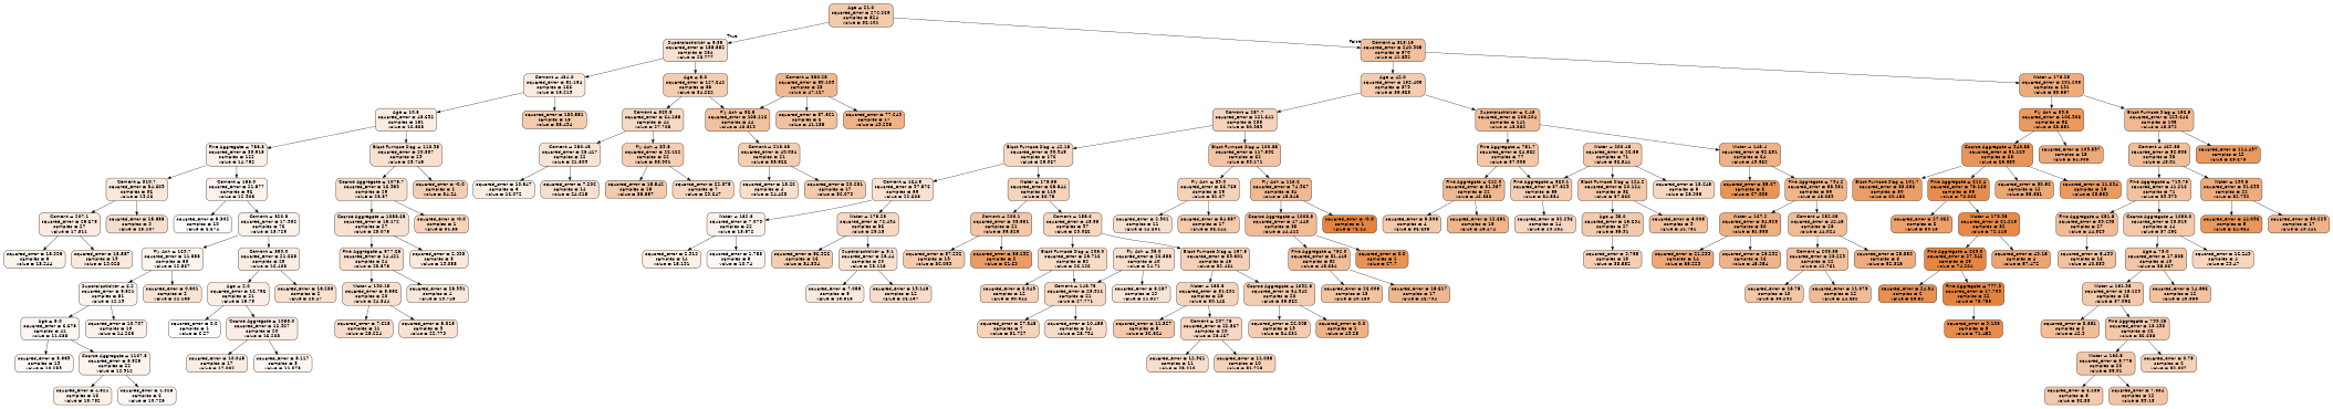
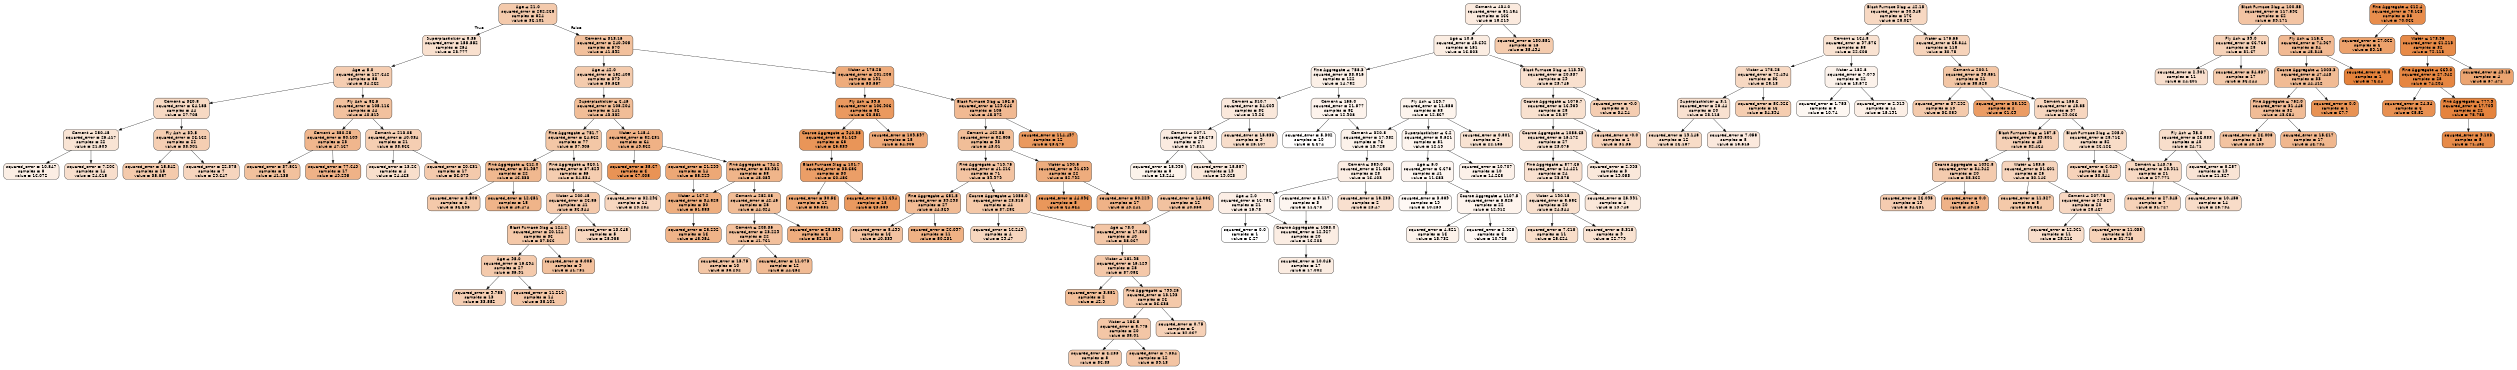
  digraph {
    node [color=black fillcolor="#f4caac" fontname=helvetica shape=box style="filled, rounded"]
    edge [fontname=helvetica]
-   n1 [label=<Age &le; 21.0<br/>squared_error = 272.268<br/>samples = 824<br/>value = 36.101>]
+   n1 [label=<Age &le; 21.0<br/>squared_error = 282.268<br/>samples = 824<br/>value = 36.101>]
    n2 [fillcolor="#f9e0ce" label=<Superplasticizer &le; 8.35<br/>squared_error = 155.552<br/>samples = 254<br/>value = 23.777>]
    n3 [fillcolor="#f2c09c" label=<Cement &le; 313.15<br/>squared_error = 240.905<br/>samples = 570<br/>value = 41.592>]
    n4 [fillcolor="#fbeade" label=<Cement &le; 434.0<br/>squared_error = 81.184<br/>samples = 166<br/>value = 18.219>]
    n5 [fillcolor="#f5cdb1" label=<Age &le; 5.0<br/>squared_error = 127.642<br/>samples = 88<br/>value = 34.262>]
    n6 [fillcolor="#f4cbad" label=<Age &le; 42.0<br/>squared_error = 152.408<br/>samples = 379<br/>value = 35.563>]
    n7 [fillcolor="#eeab7b" label=<Water &le; 178.25<br/>squared_error = 201.208<br/>samples = 191<br/>value = 53.557>]
    n8 [fillcolor="#fbede2" label=<Age &le; 10.5<br/>squared_error = 43.692<br/>samples = 151<br/>value = 16.503>]
    n9 [fillcolor="#f4cbad" label=<squared_error = 130.551<br/>samples = 15<br/>value = 35.494>]
    n10 [fillcolor="#f7d9c3" label=<Cement &le; 360.8<br/>squared_error = 64.185<br/>samples = 44<br/>value = 27.705>]
    n11 [fillcolor="#f2c19e" label=<Fly Ash &le; 86.5<br/>squared_error = 105.116<br/>samples = 44<br/>value = 40.819>]
    n12 [fillcolor="#fcf0e7" label=<Fine Aggregate &le; 758.3<br/>squared_error = 33.815<br/>samples = 122<br/>value = 14.782>]
    n13 [fillcolor="#f9e0ce" label=<Blast Furnace Slag &le; 113.95<br/>squared_error = 20.337<br/>samples = 29<br/>value = 23.745>]
    n14 [fillcolor="#fae8db" label=<Cement &le; 310.7<br/>squared_error = 34.609<br/>samples = 36<br/>value = 19.26>]
    n15 [fillcolor="#fdf3ec" label=<Cement &le; 155.0<br/>squared_error = 21.577<br/>samples = 86<br/>value = 12.908>]
    n16 [fillcolor="#f9e1cf" label=<Coarse Aggregate &le; 1075.7<br/>squared_error = 16.989<br/>samples = 28<br/>value = 23.37>]
    n17 [fillcolor="#f5cdb1" label=<squared_error = -0.0<br/>samples = 1<br/>value = 34.24>]
    n18 [fillcolor="#fbebe0" label=<Cement &le; 207.1<br/>squared_error = 25.673<br/>samples = 27<br/>value = 17.311>]
    n19 [fillcolor="#f8ddca" label=<squared_error = 15.835<br/>samples = 9<br/>value = 25.107>]
    n20 [fillcolor="#fffefe" label=<squared_error = 5.302<br/>samples = 10<br/>value = 6.674>]
    n21 [fillcolor="#fcf2ea" label=<Cement &le; 320.5<br/>squared_error = 17.932<br/>samples = 76<br/>value = 13.728>]
    n22 [fillcolor="#fcf3eb" label=<squared_error = 18.998<br/>samples = 8<br/>value = 13.244>]
    n23 [fillcolor="#fae8db" label=<squared_error = 18.587<br/>samples = 19<br/>value = 19.023>]
    n24 [fillcolor="#fdf4ed" label=<Fly Ash &le; 169.7<br/>squared_error = 11.858<br/>samples = 53<br/>value = 12.567>]
    n25 [fillcolor="#fbede3" label=<Cement &le; 389.0<br/>squared_error = 21.668<br/>samples = 23<br/>value = 16.403>]
    n26 [fillcolor="#fdf4ee" label=<Superplasticizer &le; 6.2<br/>squared_error = 8.521<br/>samples = 51<br/>value = 12.19>]
    n27 [fillcolor="#f9e3d2" label=<squared_error = 0.801<br/>samples = 2<br/>value = 22.185>]
    n28 [fillcolor="#fceee5" label=<Age &le; 2.0<br/>squared_error = 16.786<br/>samples = 21<br/>value = 15.73>]
    n29 [fillcolor="#f9e0cf" label=<squared_error = 18.233<br/>samples = 2<br/>value = 23.47>]
    n30 [fillcolor="#fdf5f0" label=<Age &le; 5.0<br/>squared_error = 6.678<br/>samples = 41<br/>value = 11.683>]
    n31 [fillcolor="#fcf1e9" label=<squared_error = 10.707<br/>samples = 10<br/>value = 14.268>]
    n32 [fillcolor="#fef8f4" label=<squared_error = 3.889<br/>samples = 19<br/>value = 10.259>]
    n33 [fillcolor="#fdf3ec" label=<Coarse Aggregate &le; 1107.5<br/>squared_error = 5.825<br/>samples = 22<br/>value = 12.912>]
    n34 [fillcolor="#fcf2ea" label=<squared_error = 4.821<br/>samples = 16<br/>value = 13.732>]
    n35 [fillcolor="#fdf7f3" label=<squared_error = 1.925<br/>samples = 6<br/>value = 10.725>]
    n36 [fillcolor="#ffffff" label=<squared_error = 0.0<br/>samples = 1<br/>value = 6.27>]
    n37 [fillcolor="#fbede3" label=<Coarse Aggregate &le; 1053.0<br/>squared_error = 12.927<br/>samples = 20<br/>value = 16.203>]
    n38 [fillcolor="#fbece1" label=<squared_error = 10.045<br/>samples = 17<br/>value = 17.002>]
    n39 [fillcolor="#fdf5f0" label=<squared_error = 5.117<br/>samples = 3<br/>value = 11.673>]
    n40 [fillcolor="#f9e1d0" label=<Coarse Aggregate &le; 1058.65<br/>squared_error = 15.172<br/>samples = 27<br/>value = 23.075>]
    n41 [fillcolor="#f6d2b9" label=<squared_error = -0.0<br/>samples = 1<br/>value = 31.35>]
    n42 [fillcolor="#f9e0cf" label=<Fine Aggregate &le; 877.65<br/>squared_error = 14.421<br/>samples = 24<br/>value = 23.578>]
    n43 [fillcolor="#fae8db" label=<squared_error = 2.993<br/>samples = 3<br/>value = 19.053>]
    n44 [fillcolor="#f8dfcc" label=<Water &le; 190.15<br/>squared_error = 8.586<br/>samples = 20<br/>value = 24.344>]
    n45 [fillcolor="#fae7d9" label=<squared_error = 25.991<br/>samples = 4<br/>value = 19.748>]
    n46 [fillcolor="#f8ddc9" label=<squared_error = 7.618<br/>samples = 11<br/>value = 25.624>]
    n47 [fillcolor="#f9e2d1" label=<squared_error = 5.318<br/>samples = 9<br/>value = 22.779>]
    n48 [fillcolor="#f9e4d4" label=<Cement &le; 250.45<br/>squared_error = 25.417<br/>samples = 22<br/>value = 21.509>]
    n49 [fillcolor="#f5ceb2" label=<Fly Ash &le; 39.5<br/>squared_error = 26.162<br/>samples = 22<br/>value = 33.901>]
    n50 [fillcolor="#f0b68d" label=<Cement &le; 350.25<br/>squared_error = 80.109<br/>samples = 23<br/>value = 47.167>]
    n51 [fillcolor="#f5ceb2" label=<Cement &le; 213.05<br/>squared_error = 40.034<br/>samples = 21<br/>value = 33.866>]
    n52 [fillcolor="#fbeee4" label=<squared_error = 10.847<br/>samples = 8<br/>value = 16.072>]
    n53 [fillcolor="#f8decc" label=<squared_error = 7.206<br/>samples = 14<br/>value = 24.615>]
    n54 [label=<squared_error = 15.542<br/>samples = 15<br/>value = 35.887>]
    n55 [fillcolor="#f6d5be" label=<squared_error = 22.375<br/>samples = 7<br/>value = 29.647>]
    n56 [fillcolor="#f2c19d" label=<squared_error = 37.861<br/>samples = 6<br/>value = 41.135>]
    n57 [fillcolor="#efb287" label=<squared_error = 77.649<br/>samples = 17<br/>value = 49.295>]
    n58 [fillcolor="#f8dfcc" label=<squared_error = 13.26<br/>samples = 4<br/>value = 24.463>]
    n59 [label=<squared_error = 20.631<br/>samples = 17<br/>value = 36.079>]
-   n60 [fillcolor="#f6d3ba" label=<Cement &le; 257.7<br/>squared_error = 121.641<br/>samples = 238<br/>value = 30.959>]
    n61 [fillcolor="#f1bd97" label=<Superplasticizer &le; 6.45<br/>squared_error = 108.204<br/>samples = 141<br/>value = 43.332>]
    n62 [fillcolor="#ea995f" label=<Fly Ash &le; 39.5<br/>squared_error = 106.906<br/>samples = 86<br/>value = 63.551>]
    n63 [fillcolor="#f1b992" label=<Blast Furnace Slag &le; 156.5<br/>squared_error = 129.646<br/>samples = 105<br/>value = 45.372>]
    n64 [fillcolor="#f7d8c2" label=<Blast Furnace Slag &le; 42.15<br/>squared_error = 90.948<br/>samples = 176<br/>value = 28.067>]
    n65 [fillcolor="#f3c4a3" label=<Blast Furnace Slag &le; 100.55<br/>squared_error = 117.596<br/>samples = 62<br/>value = 39.171>]
    n66 [fillcolor="#f3c7a6" label=<Fine Aggregate &le; 751.7<br/>squared_error = 64.562<br/>samples = 77<br/>value = 37.905>]
    n67 [fillcolor="#efb185" label=<Water &le; 145.4<br/>squared_error = 82.631<br/>samples = 64<br/>value = 49.862>]
    n68 [fillcolor="#f9e2d1" label=<Cement &le; 164.8<br/>squared_error = 97.576<br/>samples = 58<br/>value = 22.608>]
    n69 [fillcolor="#f6d3ba" label=<Water &le; 175.55<br/>squared_error = 65.844<br/>samples = 118<br/>value = 30.75>]
    n70 [fillcolor="#f6d2b8" label=<Fly Ash &le; 39.0<br/>squared_error = 66.768<br/>samples = 28<br/>value = 31.67>]
    n71 [fillcolor="#f1b992" label=<Fly Ash &le; 115.6<br/>squared_error = 74.967<br/>samples = 34<br/>value = 45.348>]
    n72 [fillcolor="#fcf2eb" label=<Water &le; 182.8<br/>squared_error = 7.079<br/>samples = 22<br/>value = 13.572>]
    n73 [fillcolor="#f7d8c2" label=<Water &le; 175.25<br/>squared_error = 72.494<br/>samples = 36<br/>value = 28.13>]
    n74 [fillcolor="#f3c6a5" label=<Cement &le; 200.1<br/>squared_error = 93.851<br/>samples = 21<br/>value = 38.528>]
    n75 [fillcolor="#f7d6bf" label=<Cement &le; 155.6<br/>squared_error = 43.85<br/>samples = 97<br/>value = 29.066>]
    n76 [fillcolor="#fcefe6" label=<squared_error = 2.919<br/>samples = 14<br/>value = 15.191>]
    n77 [fillcolor="#fdf7f2" label=<squared_error = 1.753<br/>samples = 8<br/>value = 10.74>]
    n78 [fillcolor="#f5cdb0" label=<squared_error = 56.926<br/>samples = 16<br/>value = 34.394>]
    n79 [fillcolor="#f9e1d0" label=<Superplasticizer &le; 3.1<br/>squared_error = 28.44<br/>samples = 20<br/>value = 23.118>]
    n80 [fillcolor="#fbe9dd" label=<squared_error = 7.058<br/>samples = 8<br/>value = 18.515>]
    n81 [fillcolor="#f8dcc7" label=<squared_error = 19.148<br/>samples = 12<br/>value = 26.187>]
    n82 [label=<squared_error = 37.292<br/>samples = 19<br/>value = 36.089>]
    n83 [fillcolor="#eb9c64" label=<squared_error = 38.192<br/>samples = 2<br/>value = 61.69>]
    n84 [fillcolor="#f8dcc7" label=<Blast Furnace Slag &le; 205.0<br/>squared_error = 28.716<br/>samples = 52<br/>value = 26.126>]
    n85 [fillcolor="#f5d0b6" label=<Blast Furnace Slag &le; 187.5<br/>squared_error = 39.801<br/>samples = 45<br/>value = 32.464>]
    n86 [fillcolor="#f6d3ba" label=<squared_error = 6.049<br/>samples = 12<br/>value = 30.844>]
    n87 [fillcolor="#f7d9c3" label=<Cement &le; 143.75<br/>squared_error = 23.911<br/>samples = 21<br/>value = 27.771>]
    n88 [fillcolor="#f6d4bc" label=<Water &le; 183.5<br/>squared_error = 31.601<br/>samples = 25<br/>value = 30.146>]
    n89 [fillcolor="#f4cbae" label=<Coarse Aggregate &le; 1092.8<br/>squared_error = 34.942<br/>samples = 20<br/>value = 35.362>]
    n90 [fillcolor="#f8decb" label=<Fly Ash &le; 95.0<br/>squared_error = 26.833<br/>samples = 40<br/>value = 24.71>]
    n91 [fillcolor="#f9e4d5" label=<squared_error = 8.257<br/>samples = 19<br/>value = 21.327>]
    n92 [fillcolor="#f6d2b8" label=<squared_error = 27.345<br/>samples = 7<br/>value = 31.727>]
    n93 [fillcolor="#f8dcc8" label=<squared_error = 10.458<br/>samples = 14<br/>value = 25.794>]
    n94 [fillcolor="#f4c9a9" label=<squared_error = 11.327<br/>samples = 5<br/>value = 36.864>]
    n95 [fillcolor="#f7d7c1" label=<Cement &le; 207.75<br/>squared_error = 22.567<br/>samples = 20<br/>value = 28.467>]
    n96 [fillcolor="#f5ccb0" label=<squared_error = 26.095<br/>samples = 19<br/>value = 34.631>]
    n97 [fillcolor="#efb287" label=<squared_error = 0.0<br/>samples = 1<br/>value = 49.25>]
    n98 [fillcolor="#f8ddca" label=<squared_error = 12.961<br/>samples = 11<br/>value = 25.216>]
    n99 [fillcolor="#f6d2b8" label=<squared_error = 11.035<br/>samples = 10<br/>value = 31.718>]
    n100 [fillcolor="#f8decc" label=<squared_error = 2.901<br/>samples = 11<br/>value = 24.601>]
    n101 [fillcolor="#f4caab" label=<squared_error = 54.837<br/>samples = 17<br/>value = 36.244>]
    n102 [fillcolor="#f1bb94" label=<Coarse Aggregate &le; 1003.3<br/>squared_error = 47.443<br/>samples = 33<br/>value = 44.412>]
    n103 [fillcolor="#e5823b" label=<squared_error = -0.0<br/>samples = 1<br/>value = 76.24>]
    n104 [fillcolor="#f1bc96" label=<Fine Aggregate &le; 752.0<br/>squared_error = 31.448<br/>samples = 32<br/>value = 43.684>]
    n105 [fillcolor="#e89253" label=<squared_error = 0.0<br/>samples = 1<br/>value = 67.7>]
    n106 [fillcolor="#f3c3a0" label=<squared_error = 26.008<br/>samples = 15<br/>value = 40.159>]
    n107 [fillcolor="#f0b78e" label=<squared_error = 15.617<br/>samples = 17<br/>value = 46.794>]
    n108 [fillcolor="#f0b88f" label=<Fine Aggregate &le; 612.0<br/>squared_error = 31.957<br/>samples = 22<br/>value = 46.333>]
    n109 [fillcolor="#f5cdb0" label=<Fine Aggregate &le; 860.1<br/>squared_error = 37.829<br/>samples = 55<br/>value = 34.534>]
    n110 [fillcolor="#e99355" label=<squared_error = 35.67<br/>samples = 6<br/>value = 67.008>]
    n111 [fillcolor="#f0b58a" label=<Fine Aggregate &le; 794.2<br/>squared_error = 53.931<br/>samples = 58<br/>value = 48.089>]
    n112 [fillcolor="#f4c9aa" label=<squared_error = 5.308<br/>samples = 4<br/>value = 36.695>]
    n113 [fillcolor="#efb489" label=<squared_error = 12.651<br/>samples = 18<br/>value = 48.474>]
-   n114 [fillcolor="#f4c9ab" label=<Water &le; 200.45<br/>squared_error = 26.85<br/>samples = 71<br/>value = 36.344>]
+   n114 [fillcolor="#f4c9ab" label=<Water &le; 200.45<br/>squared_error = 26.85<br/>samples = 41<br/>value = 36.344>]
    n115 [fillcolor="#f7d6bf" label=<squared_error = 32.296<br/>samples = 14<br/>value = 29.234>]
    n116 [fillcolor="#f4c8a8" label=<Blast Furnace Slag &le; 124.2<br/>squared_error = 20.124<br/>samples = 36<br/>value = 37.366>]
    n117 [fillcolor="#f7d7bf" label=<squared_error = 13.648<br/>samples = 5<br/>value = 28.988>]
    n118 [label=<Age &le; 95.0<br/>squared_error = 15.694<br/>samples = 27<br/>value = 35.91>]
    n119 [fillcolor="#f2c09c" label=<squared_error = 8.005<br/>samples = 9<br/>value = 41.731>]
    n120 [fillcolor="#f5ceb3" label=<squared_error = 9.785<br/>samples = 13<br/>value = 33.552>]
+   n121 [fillcolor="#f3c6a6" label=<squared_error = 11.216<br/>samples = 14<br/>value = 38.101>]
    n122 [fillcolor="#eeae7f" label=<Water &le; 167.2<br/>squared_error = 34.828<br/>samples = 30<br/>value = 51.883>]
    n123 [fillcolor="#f1bc95" label=<Cement &le; 252.05<br/>squared_error = 42.45<br/>samples = 28<br/>value = 44.024>]
    n124 [fillcolor="#eda876" label=<squared_error = 21.299<br/>samples = 14<br/>value = 55.229>]
    n125 [fillcolor="#efb388" label=<squared_error = 28.292<br/>samples = 16<br/>value = 48.954>]
    n126 [fillcolor="#f2c09c" label=<Cement &le; 203.35<br/>squared_error = 23.229<br/>samples = 22<br/>value = 41.761>]
    n127 [fillcolor="#eead7e" label=<squared_error = 25.359<br/>samples = 6<br/>value = 52.318>]
    n128 [fillcolor="#f3c6a5" label=<squared_error = 15.75<br/>samples = 10<br/>value = 38.292>]
    n129 [fillcolor="#f1bb94" label=<squared_error = 11.073<br/>samples = 12<br/>value = 44.652>]
    n130 [fillcolor="#e99558" label=<Coarse Aggregate &le; 940.35<br/>squared_error = 81.169<br/>samples = 68<br/>value = 65.839>]
    n131 [fillcolor="#eda877" label=<squared_error = 109.597<br/>samples = 18<br/>value = 54.905>]
    n132 [fillcolor="#f1be98" label=<Cement &le; 462.55<br/>squared_error = 82.805<br/>samples = 93<br/>value = 43.01>]
    n133 [fillcolor="#ea995e" label=<squared_error = 114.497<br/>samples = 12<br/>value = 63.673>]
    n134 [fillcolor="#eb9e67" label=<Blast Furnace Slag &le; 101.7<br/>squared_error = 33.686<br/>samples = 30<br/>value = 60.486>]
    n135 [fillcolor="#e88d4c" label=<Fine Aggregate &le; 612.4<br/>squared_error = 78.163<br/>samples = 38<br/>value = 70.066>]
    n136 [fillcolor="#eda774" label=<squared_error = 30.56<br/>samples = 12<br/>value = 55.831>]
    n137 [fillcolor="#ea995f" label=<squared_error = 11.694<br/>samples = 18<br/>value = 63.589>]
    n138 [fillcolor="#eca16b" label=<squared_error = 27.062<br/>samples = 6<br/>value = 59.15>]
    n139 [fillcolor="#e78a47" label=<Water &le; 173.95<br/>squared_error = 61.213<br/>samples = 32<br/>value = 72.113>]
    n140 [fillcolor="#e68641" label=<Fine Aggregate &le; 669.0<br/>squared_error = 27.942<br/>samples = 28<br/>value = 74.204>]
    n141 [fillcolor="#eca470" label=<squared_error = 49.15<br/>samples = 4<br/>value = 57.472>]
    n142 [fillcolor="#e89051" label=<squared_error = 24.34<br/>samples = 6<br/>value = 68.52>]
    n143 [fillcolor="#e5833d" label=<Fine Aggregate &le; 777.9<br/>squared_error = 17.709<br/>samples = 22<br/>value = 75.755>]
    n144 [fillcolor="#e78b49" label=<squared_error = 9.103<br/>samples = 5<br/>value = 71.452>]
    n145 [fillcolor="#f3c3a1" label=<Fine Aggregate &le; 719.75<br/>squared_error = 41.216<br/>samples = 71<br/>value = 39.979>]
    n146 [fillcolor="#eeac7d" label=<Water &le; 190.5<br/>squared_error = 91.699<br/>samples = 22<br/>value = 52.792>]
    n147 [fillcolor="#f1bb94" label=<Fine Aggregate &le; 651.5<br/>squared_error = 39.293<br/>samples = 27<br/>value = 44.369>]
    n148 [fillcolor="#f4c8a8" label=<Coarse Aggregate &le; 1058.0<br/>squared_error = 23.318<br/>samples = 44<br/>value = 37.286>]
    n149 [fillcolor="#e9975b" label=<squared_error = 44.096<br/>samples = 5<br/>value = 64.864>]
    n150 [fillcolor="#efb287" label=<squared_error = 50.229<br/>samples = 17<br/>value = 49.241>]
    n151 [fillcolor="#f2c2a0" label=<squared_error = 8.499<br/>samples = 16<br/>value = 40.339>]
+   n152 [fillcolor="#efb184" label=<squared_error = 26.097<br/>samples = 11<br/>value = 50.231>]
    n153 [fillcolor="#f3c6a6" label=<Age &le; 73.0<br/>squared_error = 17.305<br/>samples = 40<br/>value = 38.067>]
    n154 [fillcolor="#f6d6be" label=<squared_error = 16.249<br/>samples = 4<br/>value = 29.47>]
    n155 [fillcolor="#f4c8a9" label=<Water &le; 181.95<br/>squared_error = 15.129<br/>samples = 28<br/>value = 37.086>]
    n156 [fillcolor="#f2c2a0" label=<squared_error = 14.886<br/>samples = 12<br/>value = 40.358>]
    n157 [fillcolor="#f2be98" label=<squared_error = 3.881<br/>samples = 2<br/>value = 42.9>]
    n158 [fillcolor="#f4c9aa" label=<Fine Aggregate &le; 799.25<br/>squared_error = 13.193<br/>samples = 26<br/>value = 36.638>]
    n159 [fillcolor="#f3c6a6" label=<Water &le; 186.5<br/>squared_error = 8.775<br/>samples = 20<br/>value = 38.01>]
    n160 [fillcolor="#f6d1b7" label=<squared_error = 0.75<br/>samples = 6<br/>value = 32.067>]
    n161 [fillcolor="#f4c9ab" label=<squared_error = 6.233<br/>samples = 8<br/>value = 36.33>]
    n162 [fillcolor="#f3c4a3" label=<squared_error = 7.334<br/>samples = 12<br/>value = 39.13>]
    n1 -> n2 [headlabel=True labelangle=45 labeldistance=2.5]
    n1 -> n3 [headlabel=False labelangle=-45 labeldistance=2.5]
-   n2 -> n4
    n2 -> n5
    n3 -> n6
    n3 -> n7
    n4 -> n8
    n4 -> n9
    n5 -> n10
    n5 -> n11
-   n6 -> n60
    n6 -> n61
    n7 -> n62
    n7 -> n63
    n8 -> n12
    n8 -> n13
    n10 -> n48
    n10 -> n49
-   n50 -> n11
+   n11 -> n50
    n11 -> n51
    n12 -> n14
    n12 -> n15
    n13 -> n16
    n13 -> n17
    n14 -> n18
    n14 -> n19
    n15 -> n20
    n15 -> n21
    n16 -> n40
    n16 -> n41
    n18 -> n22
    n18 -> n23
-   n21 -> n24
+   n24 -> n21
    n21 -> n25
    n24 -> n26
    n24 -> n27
    n25 -> n28
    n25 -> n29
    n26 -> n30
    n26 -> n31
    n28 -> n36
    n28 -> n37
    n30 -> n32
    n30 -> n33
    n33 -> n34
    n33 -> n35
    n37 -> n38
-   n37 -> n39
+   n39 -> n37
    n40 -> n42
    n40 -> n43
    n42 -> n44
    n42 -> n45
    n44 -> n46
    n44 -> n47
    n48 -> n52
    n48 -> n53
    n49 -> n54
    n49 -> n55
    n50 -> n56
    n50 -> n57
    n51 -> n58
    n51 -> n59
-   n60 -> n64
-   n60 -> n65
    n61 -> n66
    n61 -> n67
    n62 -> n130
    n62 -> n131
    n63 -> n132
    n63 -> n133
    n64 -> n68
    n64 -> n69
    n65 -> n70
    n65 -> n71
    n66 -> n108
    n66 -> n109
    n67 -> n110
    n67 -> n111
    n68 -> n72
    n68 -> n73
    n69 -> n74
-   n69 -> n75
+   n74 -> n75
    n70 -> n100
    n70 -> n101
    n71 -> n102
    n71 -> n103
    n72 -> n76
    n72 -> n77
    n73 -> n78
    n73 -> n79
    n74 -> n82
    n74 -> n83
    n75 -> n84
    n75 -> n85
    n79 -> n80
    n79 -> n81
    n84 -> n86
    n84 -> n87
    n85 -> n88
    n85 -> n89
    n87 -> n92
    n87 -> n93
    n88 -> n94
    n88 -> n95
    n89 -> n96
    n89 -> n97
    n90 -> n87
    n90 -> n91
    n95 -> n98
    n95 -> n99
    n102 -> n104
    n102 -> n105
    n104 -> n106
    n104 -> n107
    n108 -> n112
    n108 -> n113
-   n114 -> n109
+   n109 -> n114
    n109 -> n115
    n111 -> n122
    n111 -> n123
    n114 -> n116
    n114 -> n117
    n116 -> n118
    n116 -> n119
    n118 -> n120
-   n122 -> n124
+   n118 -> n121
+   n124 -> n122
    n122 -> n125
    n123 -> n126
    n123 -> n127
    n126 -> n128
    n126 -> n129
    n130 -> n134
-   n130 -> n135
    n132 -> n145
    n132 -> n146
-   n130 -> n136
-   n130 -> n137
+   n134 -> n136
+   n134 -> n137
    n135 -> n138
    n135 -> n139
    n139 -> n140
    n139 -> n141
    n140 -> n142
    n140 -> n143
    n143 -> n144
    n145 -> n147
    n145 -> n148
    n146 -> n149
    n146 -> n150
    n147 -> n151
+   n147 -> n152
    n148 -> n153
    n148 -> n154
    n153 -> n155
-   n153 -> n156
+   n156 -> n153
    n155 -> n157
    n155 -> n158
    n158 -> n159
    n158 -> n160
    n159 -> n161
    n159 -> n162
  }
